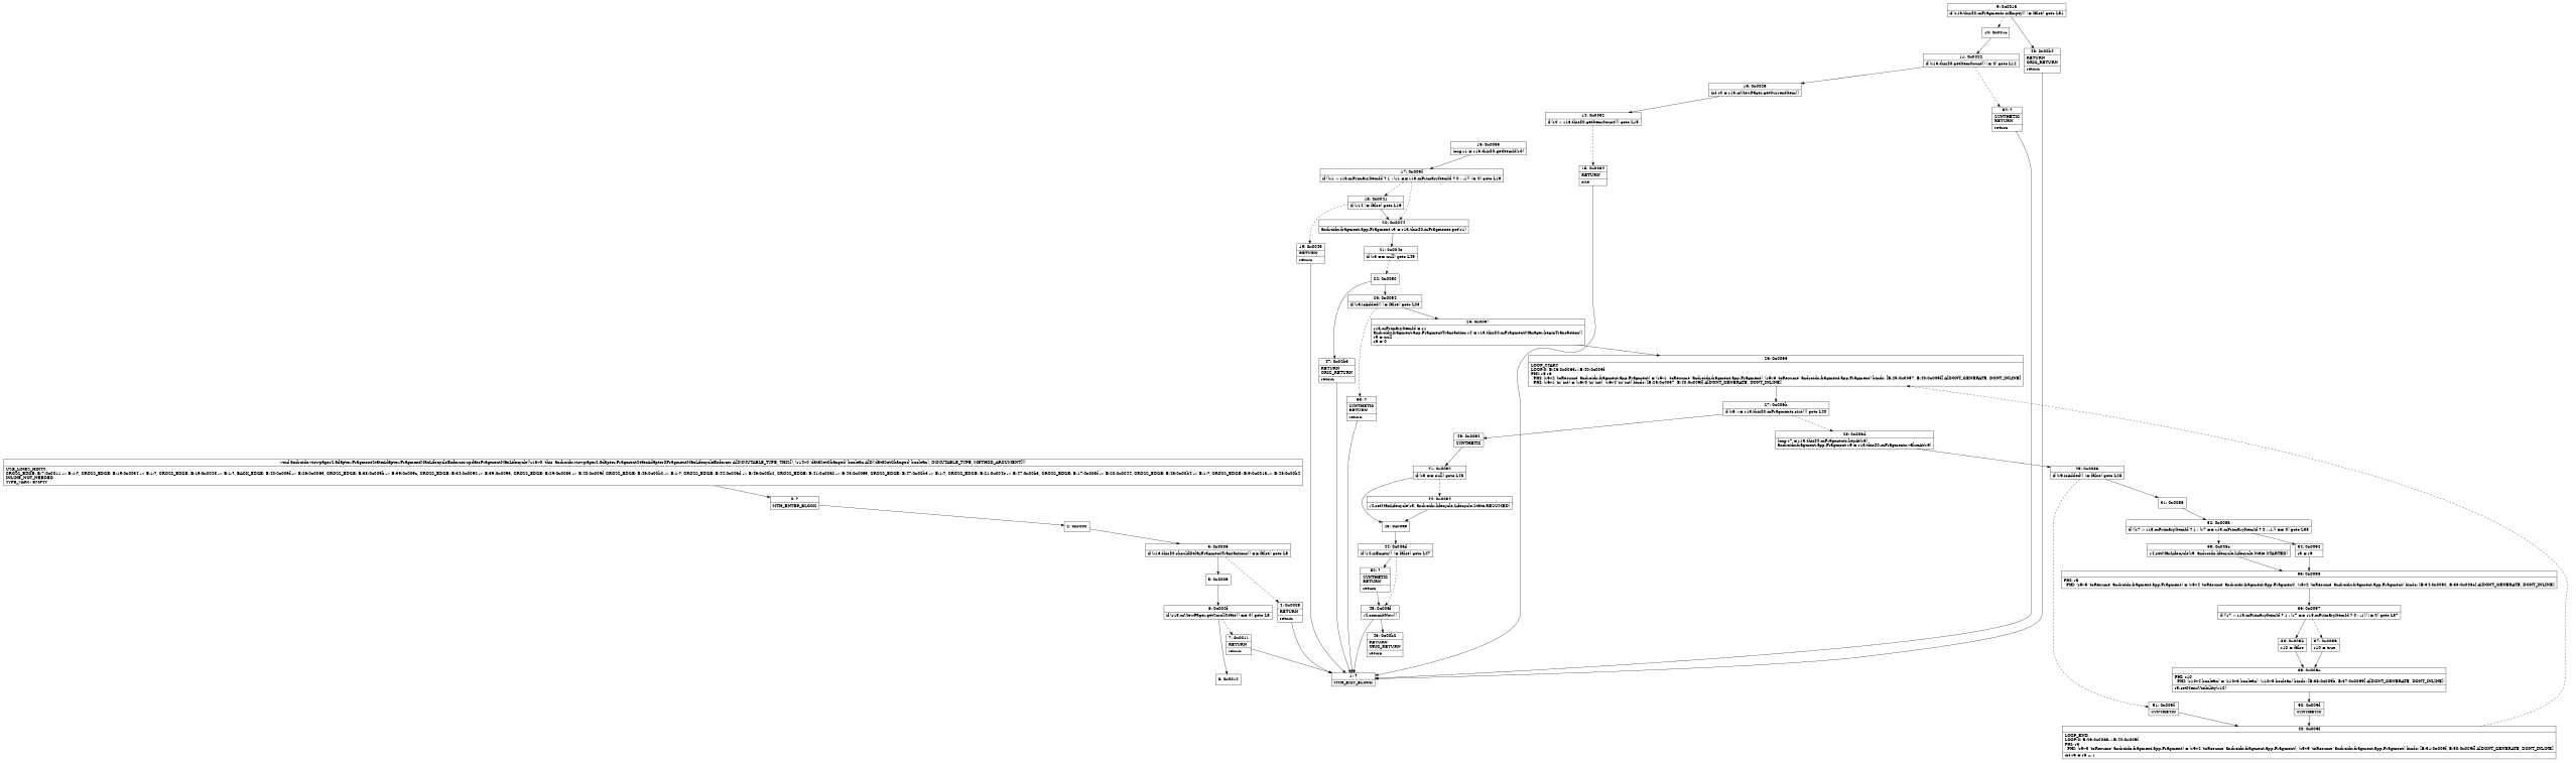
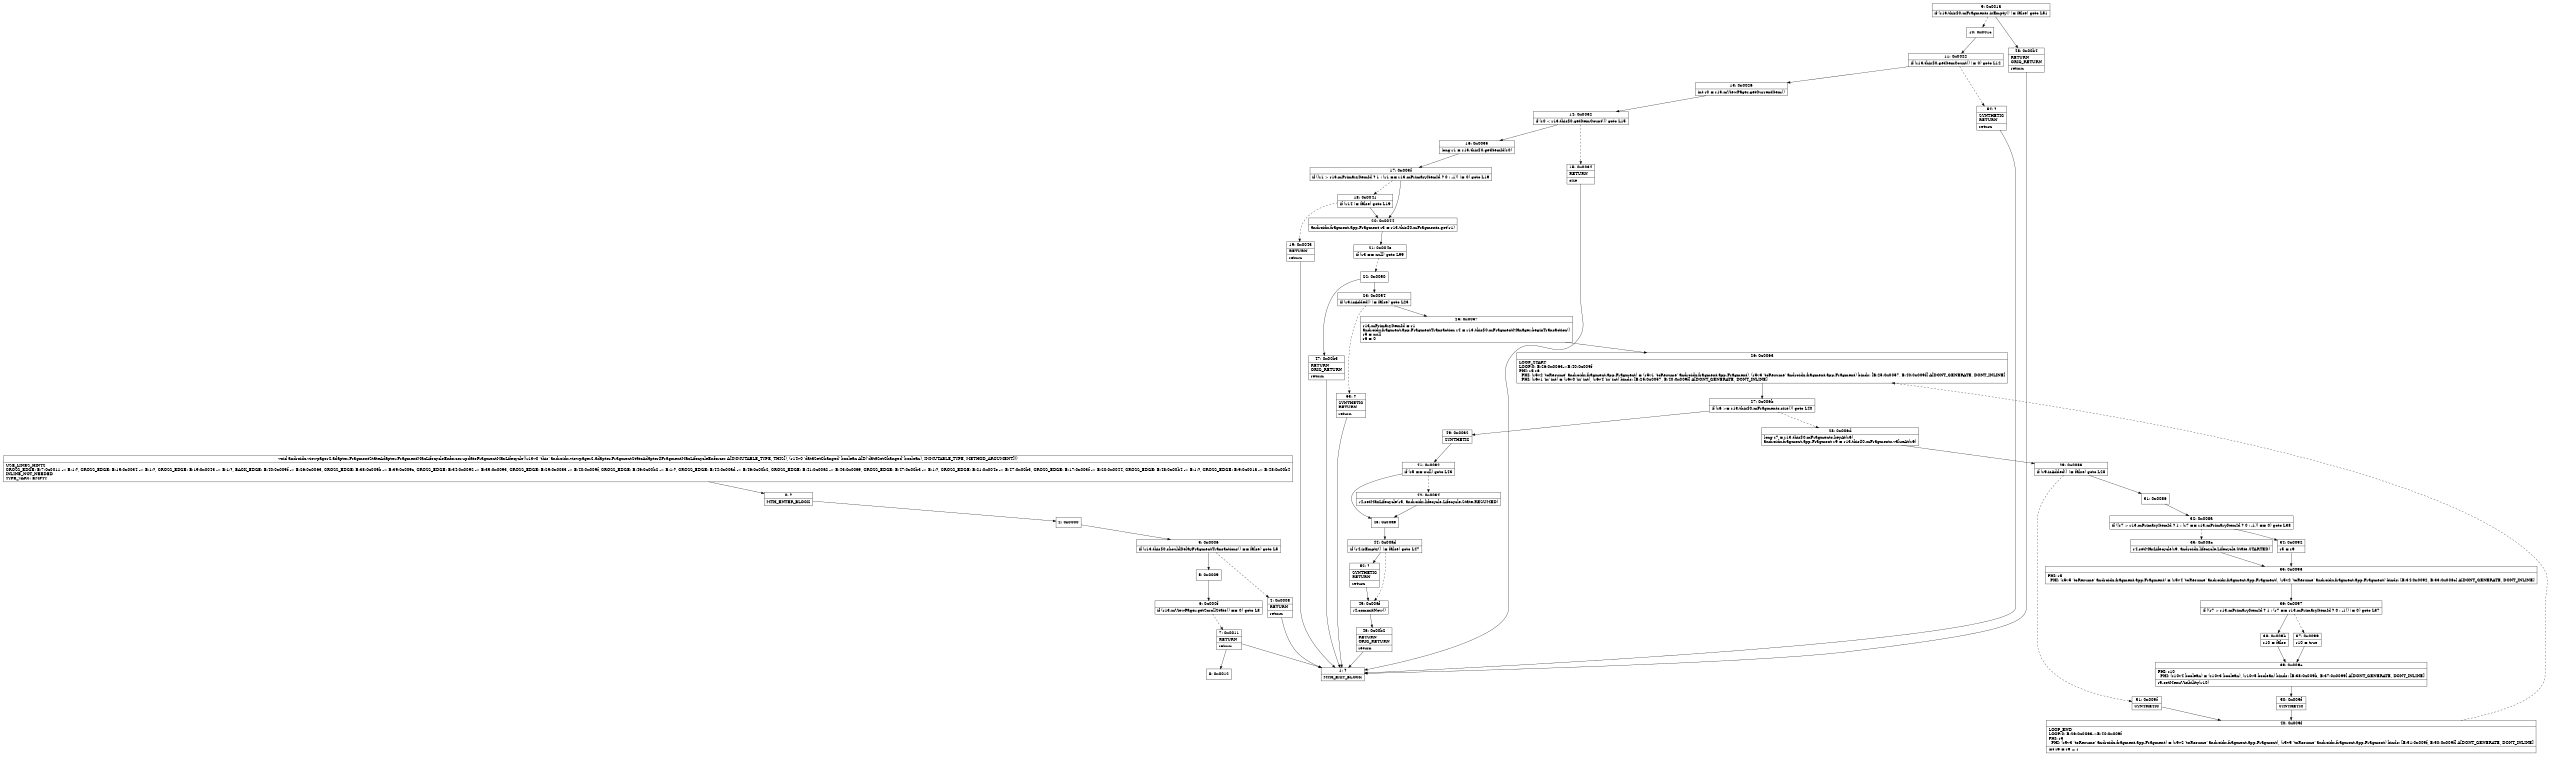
  digraph {
    node [shape=record]
    n1 [label="{0\:\ ?|MTH_ENTER_BLOCK\l}"]
    n2 [label="{2\:\ 0x0000}"]
    n3 [label="{3\:\ 0x0006|if (r13.this$0.shouldDelayFragmentTransactions() == false) goto L5\l}"]
    n4 [label="{4\:\ 0x0008|RETURN\l|return\l}"]
    n5 [label="{5\:\ 0x0009}"]
    n6 [label="{1\:\ ?|MTH_EXIT_BLOCK\l}"]
    n7 [label="{6\:\ 0x000f|if (r13.mViewPager.getScrollState() == 0) goto L8\l}"]
    n8 [label="{7\:\ 0x0011|RETURN\l|return\l}"]
    n9 [label="{8\:\ 0x0012}"]
    n10 [label="{9\:\ 0x001a|if (r13.this$0.mFragments.isEmpty() != false) goto L51\l}"]
    n11 [label="{10\:\ 0x001c}"]
    n12 [label="{48\:\ 0x00b4|RETURN\lORIG_RETURN\l|return\l}"]
    n13 [label="{11\:\ 0x0022|if (r13.this$0.getItemCount() != 0) goto L12\l}"]
    n14 [label="{13\:\ 0x0026|int r0 = r13.mViewPager.getCurrentItem()\l}"]
    n15 [label="{54\:\ ?|SYNTHETIC\lRETURN\l|return\l}"]
    n16 [label="{14\:\ 0x0032|if (r0 \< r13.this$0.getItemCount()) goto L15\l}"]
    n17 [label="{15\:\ 0x0034|RETURN\l|size\l}"]
    n18 [label="{16\:\ 0x0035|long r1 = r13.this$0.getItemId(r0)\l}"]
    n19 [label="{17\:\ 0x003f|if ((r1 \> r13.mPrimaryItemId ? 1 : (r1 == r13.mPrimaryItemId ? 0 : \-1)) != 0) goto L19\l}"]
    n20 [label="{18\:\ 0x0041|if (r14 != false) goto L19\l}"]
    n21 [label="{20\:\ 0x0044|androidx.fragment.app.Fragment r3 = r13.this$0.mFragments.get(r1)\l}"]
    n22 [label="{19\:\ 0x0043|RETURN\l|return\l}"]
-   n23 [label="{21\:\ 0x004e|if (r3 == null) goto L49\l}"]
+   n23 [label="{21\:\ 0x004e|if (r3 == null) goto L99\l}"]
    n24 [label="{22\:\ 0x0050}"]
    n25 [label="{47\:\ 0x00b3|RETURN\lORIG_RETURN\l|return\l}"]
    n26 [label="{23\:\ 0x0054|if (r3.isAdded() != false) goto L23\l}"]
    n27 [label="{25\:\ 0x0057|r13.mPrimaryItemId = r1\landroidx.fragment.app.FragmentTransaction r4 = r13.this$0.mFragmentManager.beginTransaction()\lr5 = null\lr6 = 0\l}"]
    n28 [label="{53\:\ ?|SYNTHETIC\lRETURN\l|return\l}"]
    n29 [label="{26\:\ 0x0063|LOOP_START\lLOOP:0: B:26:0x0063\-\>B:40:0x009f\lPHI: r5 r6 \l  PHI: (r5v2 'toResume' androidx.fragment.app.Fragment) = (r5v1 'toResume' androidx.fragment.app.Fragment), (r5v3 'toResume' androidx.fragment.app.Fragment) binds: [B:25:0x0057, B:40:0x009f] A[DONT_GENERATE, DONT_INLINE]\l  PHI: (r6v1 'ix' int) = (r6v0 'ix' int), (r6v4 'ix' int) binds: [B:25:0x0057, B:40:0x009f] A[DONT_GENERATE, DONT_INLINE]\l}"]
    n30 [label="{27\:\ 0x006b|if (r6 \>= r13.this$0.mFragments.size()) goto L40\l}"]
    n31 [label="{28\:\ 0x006d|long r7 = r13.this$0.mFragments.keyAt(r6)\landroidx.fragment.app.Fragment r9 = r13.this$0.mFragments.valueAt(r6)\l}"]
    n32 [label="{49\:\ 0x00a2|SYNTHETIC\l}"]
    n33 [label="{29\:\ 0x0083|if (r9.isAdded() != false) goto L28\l}"]
    n34 [label="{41\:\ 0x00a2|if (r5 == null) goto L43\l}"]
    n35 [label="{31\:\ 0x0086}"]
    n36 [label="{51\:\ 0x009f|SYNTHETIC\l}"]
    n37 [label="{32\:\ 0x008a|if ((r7 \> r13.mPrimaryItemId ? 1 : (r7 == r13.mPrimaryItemId ? 0 : \-1)) == 0) goto L38\l}"]
    n38 [label="{40\:\ 0x009f|LOOP_END\lLOOP:0: B:26:0x0063\-\>B:40:0x009f\lPHI: r5 \l  PHI: (r5v3 'toResume' androidx.fragment.app.Fragment) = (r5v2 'toResume' androidx.fragment.app.Fragment), (r5v5 'toResume' androidx.fragment.app.Fragment) binds: [B:51:0x009f, B:50:0x009f] A[DONT_GENERATE, DONT_INLINE]\l|int r6 = r6 + 1\l}"]
    n39 [label="{33\:\ 0x008c|r4.setMaxLifecycle(r9, androidx.lifecycle.Lifecycle.State.STARTED)\l}"]
    n40 [label="{34\:\ 0x0092|r5 = r9\l}"]
    n41 [label="{35\:\ 0x0093|PHI: r5 \l  PHI: (r5v5 'toResume' androidx.fragment.app.Fragment) = (r5v4 'toResume' androidx.fragment.app.Fragment), (r5v2 'toResume' androidx.fragment.app.Fragment) binds: [B:34:0x0092, B:33:0x008c] A[DONT_GENERATE, DONT_INLINE]\l}"]
    n42 [label="{36\:\ 0x0097|if ((r7 \> r13.mPrimaryItemId ? 1 : (r7 == r13.mPrimaryItemId ? 0 : \-1)) != 0) goto L37\l}"]
    n43 [label="{37\:\ 0x0099|r10 = true\l}"]
    n44 [label="{38\:\ 0x009b|r10 = false\l}"]
    n45 [label="{39\:\ 0x009c|PHI: r10 \l  PHI: (r10v4 boolean) = (r10v3 boolean), (r10v5 boolean) binds: [B:38:0x009b, B:37:0x0099] A[DONT_GENERATE, DONT_INLINE]\l|r9.setMenuVisibility(r10)\l}"]
    n46 [label="{50\:\ 0x009f|SYNTHETIC\l}"]
    n47 [label="{42\:\ 0x00a4|r4.setMaxLifecycle(r5, androidx.lifecycle.Lifecycle.State.RESUMED)\l}"]
    n48 [label="{43\:\ 0x00a9}"]
    n49 [label="{44\:\ 0x00ad|if (r4.isEmpty() != false) goto L47\l}"]
    n50 [label="{45\:\ 0x00af|r4.commitNow()\l}"]
    n51 [label="{52\:\ ?|SYNTHETIC\lRETURN\l|return\l}"]
    n52 [label="{46\:\ 0x00b2|RETURN\lORIG_RETURN\l|return\l}"]
    n53 [label="{void androidx.viewpager2.adapter.FragmentStateAdapter.FragmentMaxLifecycleEnforcer.updateFragmentMaxLifecycle((r13v0 'this' androidx.viewpager2.adapter.FragmentStateAdapter$FragmentMaxLifecycleEnforcer A[IMMUTABLE_TYPE, THIS]), (r14v0 'dataSetChanged' boolean A[D('dataSetChanged' boolean), IMMUTABLE_TYPE, METHOD_ARGUMENT]))  | USE_LINES_HINTS\lCROSS_EDGE: B:7:0x0011 \-\> B:1:?, CROSS_EDGE: B:15:0x0034 \-\> B:1:?, CROSS_EDGE: B:19:0x0043 \-\> B:1:?, BACK_EDGE: B:40:0x009f \-\> B:26:0x0063, CROSS_EDGE: B:38:0x009b \-\> B:39:0x009c, CROSS_EDGE: B:34:0x0092 \-\> B:35:0x0093, CROSS_EDGE: B:29:0x0083 \-\> B:40:0x009f, CROSS_EDGE: B:46:0x00b2 \-\> B:1:?, CROSS_EDGE: B:44:0x00ad \-\> B:46:0x00b2, CROSS_EDGE: B:41:0x00a2 \-\> B:43:0x00a9, CROSS_EDGE: B:47:0x00b3 \-\> B:1:?, CROSS_EDGE: B:21:0x004e \-\> B:47:0x00b3, CROSS_EDGE: B:17:0x003f \-\> B:20:0x0044, CROSS_EDGE: B:48:0x00b4 \-\> B:1:?, CROSS_EDGE: B:9:0x001a \-\> B:48:0x00b4\lINLINE_NOT_NEEDED\lTYPE_VARS: EMPTY\l}"]
    n1 -> n2
    n2 -> n3
    n3 -> n4 [style=dashed]
    n3 -> n5
    n4 -> n6
    n5 -> n7
    n7 -> n8 [style=dashed]
-   n7 -> n9
+   n8 -> n9
    n8 -> n6
    n10 -> n11 [style=dashed]
    n10 -> n12
    n11 -> n13
    n12 -> n6
    n13 -> n14
    n13 -> n15 [style=dashed]
    n14 -> n16
    n15 -> n6
    n16 -> n17 [style=dashed]
+   n16 -> n18
    n17 -> n6
    n18 -> n19
    n19 -> n20 [style=dashed]
-   n19 -> n21 [style=dashed]
+   n19 -> n21
    n20 -> n21
    n20 -> n22 [style=dashed]
    n21 -> n23
    n22 -> n6
    n23 -> n24 [style=dashed]
    n24 -> n25
    n24 -> n26
    n25 -> n6
    n26 -> n27
    n26 -> n28 [style=dashed]
    n27 -> n29
    n28 -> n6
    n29 -> n30
    n30 -> n31 [style=dashed]
    n30 -> n32
    n31 -> n33
    n32 -> n34
    n33 -> n35
    n33 -> n36 [style=dashed]
    n34 -> n47 [style=dashed]
    n34 -> n48
    n35 -> n37
    n36 -> n38
    n37 -> n39 [style=dashed]
    n37 -> n40
    n38 -> n29 [style=dashed]
    n39 -> n41
    n40 -> n41
    n41 -> n42
    n42 -> n43 [style=dashed]
    n42 -> n44
    n43 -> n45
    n44 -> n45
    n45 -> n46
    n46 -> n38
    n47 -> n48
    n48 -> n49
    n49 -> n50 [style=dashed]
    n49 -> n51
    n50 -> n52
    n51 -> n50
-   n50 -> n6
+   n52 -> n6
    n53 -> n1
  }
